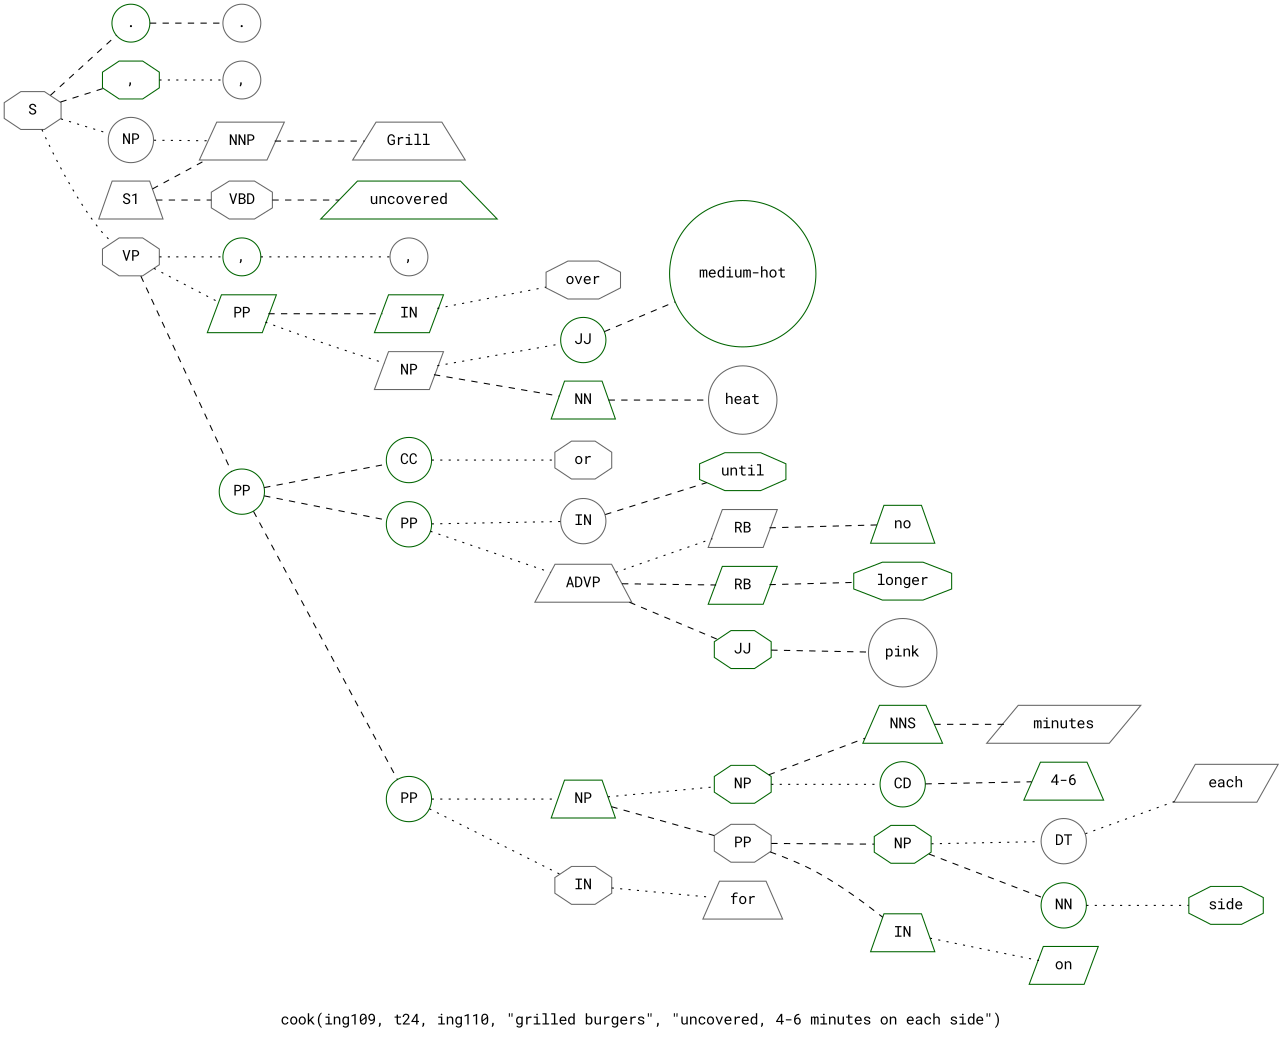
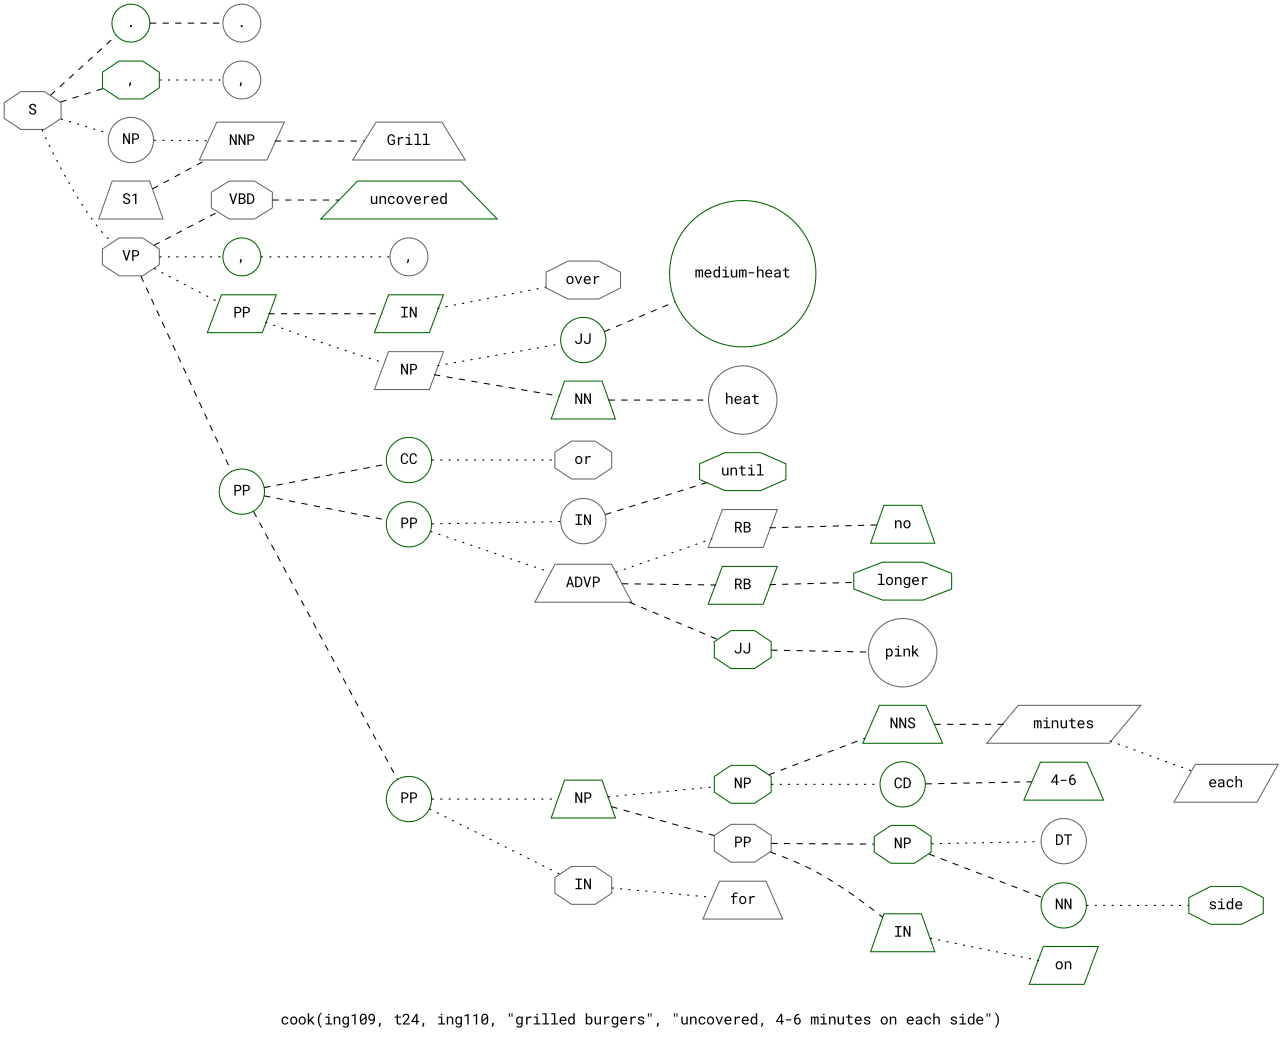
  graph {
    fontname="Roboto Mono"
    label="cook(ing109, t24, ing110, \"grilled burgers\", \"uncovered, 4-6 minutes on each side\")"
    rankdir=LR
    node [color=darkgreen fontname="Roboto Mono" shape=circle]
    edge [fontname="Roboto Mono" style=dashed]
    n1 [color=gray40 label=S1 shape=trapezium]
    n2 [color=gray40 label=NNP shape=parallelogram]
    n3 [color=gray40 label=S shape=octagon]
    n4 [color=gray40 label=NP]
    n5 [label="," shape=octagon]
    n6 [color=gray40 label=VP shape=octagon]
    n7 [label="."]
    n8 [color=gray40 label=","]
    n9 [color=gray40 label=VBD shape=octagon]
    n10 [label=","]
    n11 [label=PP shape=parallelogram]
    n12 [label=PP]
    n13 [color=gray40 label="."]
    n14 [color=gray40 label=Grill shape=trapezium]
    n15 [label=uncovered shape=trapezium]
    n16 [color=gray40 label=","]
    n17 [label=IN shape=parallelogram]
    n18 [color=gray40 label=NP shape=parallelogram]
    n19 [label=PP]
    n20 [label=CC]
    n21 [label=PP]
    n22 [color=gray40 label=over shape=octagon]
    n23 [label=JJ]
    n24 [label=NN shape=trapezium]
-   n25 [label="medium-hot"]
+   n25 [label="medium-heat"]
    n26 [color=gray40 label=heat]
    n27 [color=gray40 label=IN shape=octagon]
    n28 [label=NP shape=trapezium]
    n29 [color=gray40 label=or shape=octagon]
    n30 [color=gray40 label=IN]
    n31 [color=gray40 label=ADVP shape=trapezium]
    n32 [color=gray40 label=for shape=trapezium]
    n33 [label=NP shape=octagon]
    n34 [color=gray40 label=PP shape=octagon]
    n35 [label=CD]
    n36 [label=NNS shape=trapezium]
    n37 [label=IN shape=trapezium]
    n38 [label=NP shape=octagon]
    n39 [label="4-6" shape=trapezium]
    n40 [color=gray40 label=minutes shape=parallelogram]
    n41 [label=on shape=parallelogram]
    n42 [color=gray40 label=DT]
    n43 [label=NN]
    n44 [color=gray40 label=each shape=parallelogram]
    n45 [label=side shape=octagon]
    n46 [label=until shape=octagon]
    n47 [color=gray40 label=RB shape=parallelogram]
    n48 [label=RB shape=parallelogram]
    n49 [label=JJ shape=octagon]
    n50 [label=no shape=trapezium]
    n51 [label=longer shape=octagon]
    n52 [color=gray40 label=pink]
    n1 -- n2
    n2 -- n14
    n3 -- n4 [style=dotted]
    n3 -- n5
    n3 -- n6 [style=dotted]
    n3 -- n7
    n4 -- n2 [style=dotted]
    n5 -- n8 [style=dotted]
-   n1 -- n9
+   n6 -- n9
    n6 -- n10 [style=dotted]
    n6 -- n11 [style=dotted]
    n6 -- n12
    n7 -- n13
    n9 -- n15
    n10 -- n16 [style=dotted]
    n11 -- n17
    n11 -- n18 [style=dotted]
    n12 -- n19
    n12 -- n20
    n12 -- n21
    n17 -- n22 [style=dotted]
    n18 -- n23 [style=dotted]
    n18 -- n24
    n19 -- n27 [style=dotted]
    n19 -- n28 [style=dotted]
    n20 -- n29 [style=dotted]
    n21 -- n30 [style=dotted]
    n21 -- n31 [style=dotted]
    n23 -- n25
    n24 -- n26
    n27 -- n32 [style=dotted]
    n28 -- n33 [style=dotted]
    n28 -- n34
    n30 -- n46
    n31 -- n47 [style=dotted]
    n31 -- n48
    n31 -- n49
    n33 -- n35 [style=dotted]
    n33 -- n36
    n34 -- n37
    n34 -- n38
    n35 -- n39
    n36 -- n40
    n37 -- n41 [style=dotted]
    n38 -- n42 [style=dotted]
    n38 -- n43
-   n42 -- n44 [style=dotted]
+   n40 -- n44 [style=dotted]
    n43 -- n45 [style=dotted]
    n47 -- n50
    n48 -- n51
    n49 -- n52
  }
